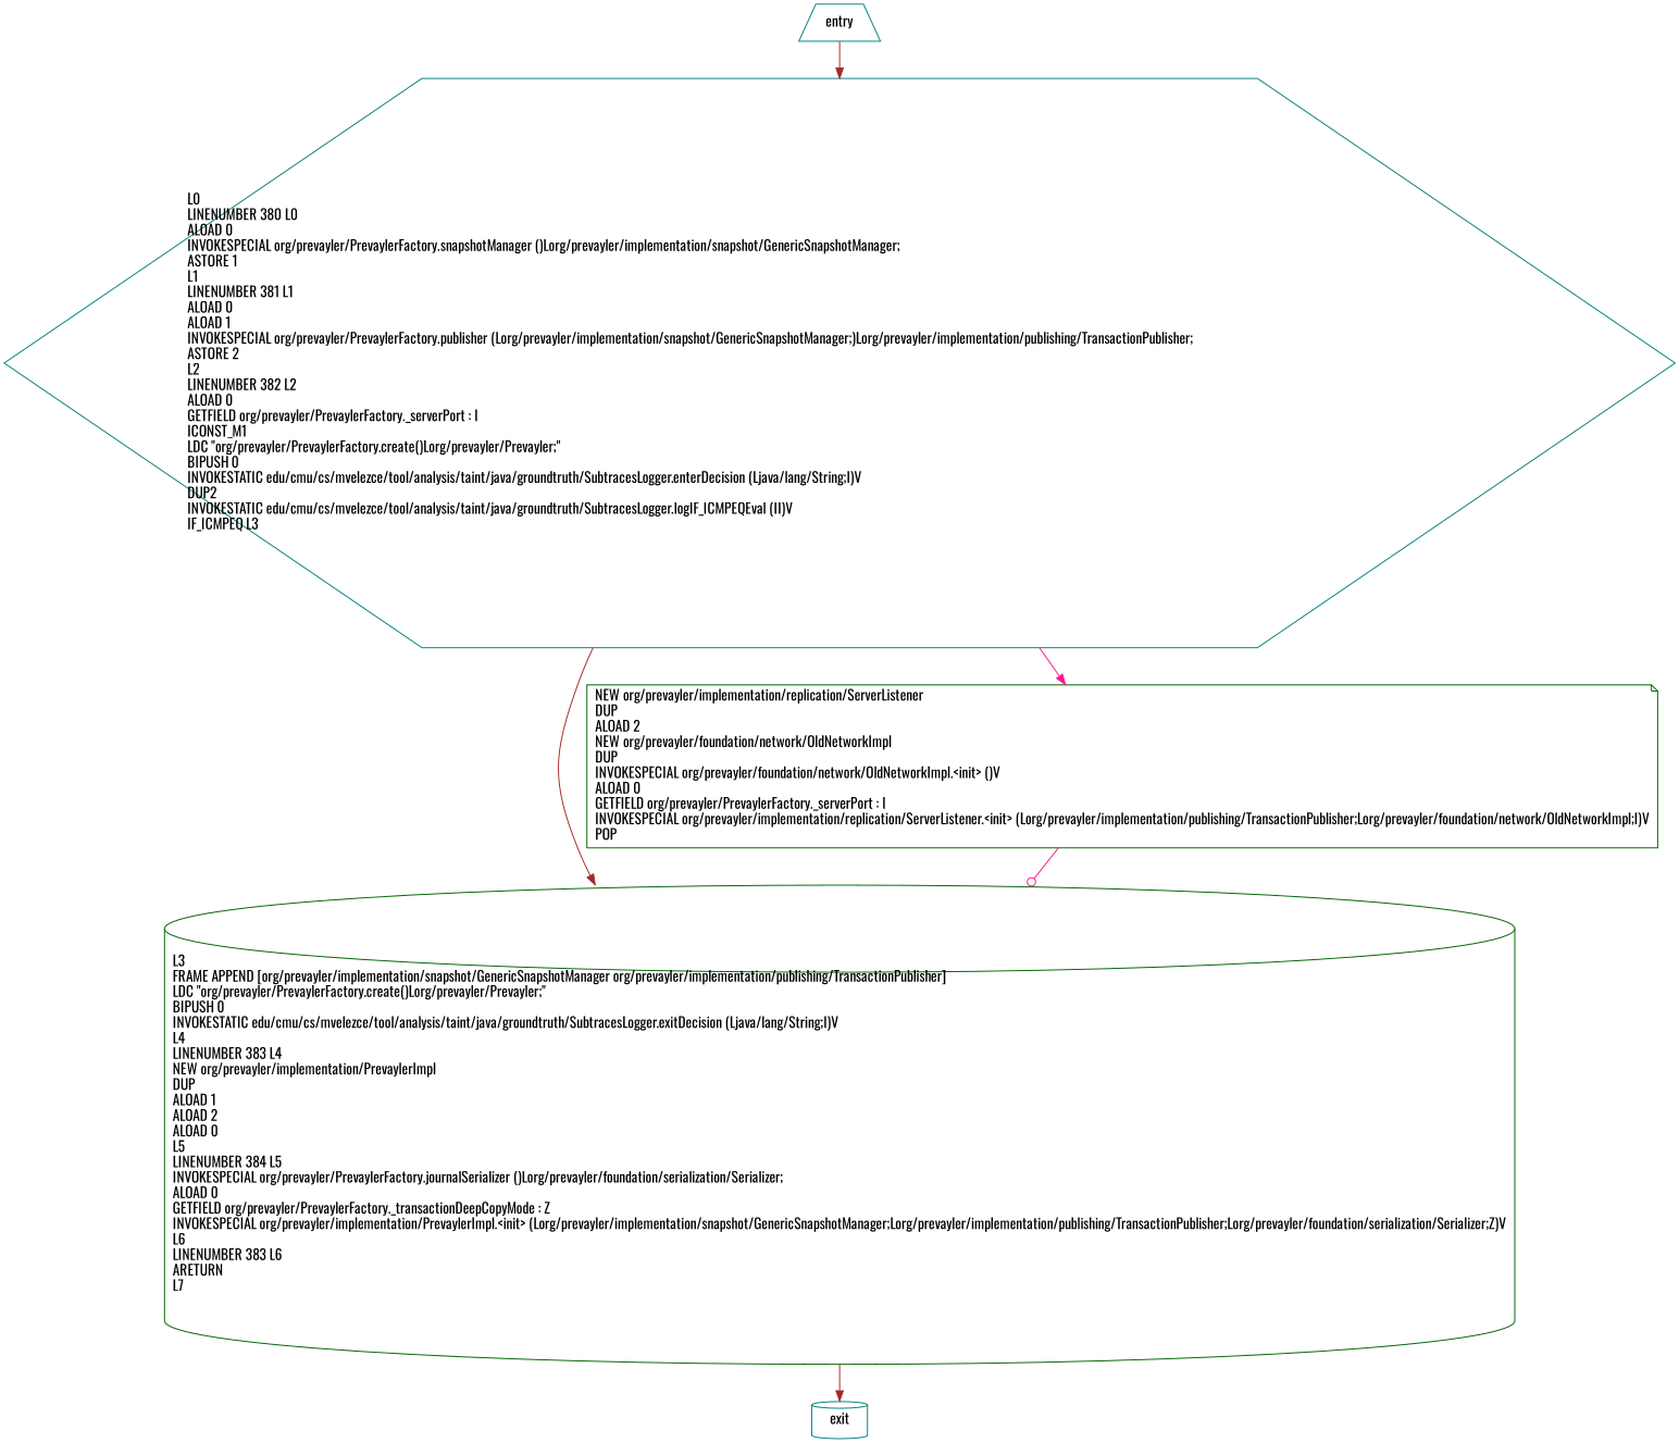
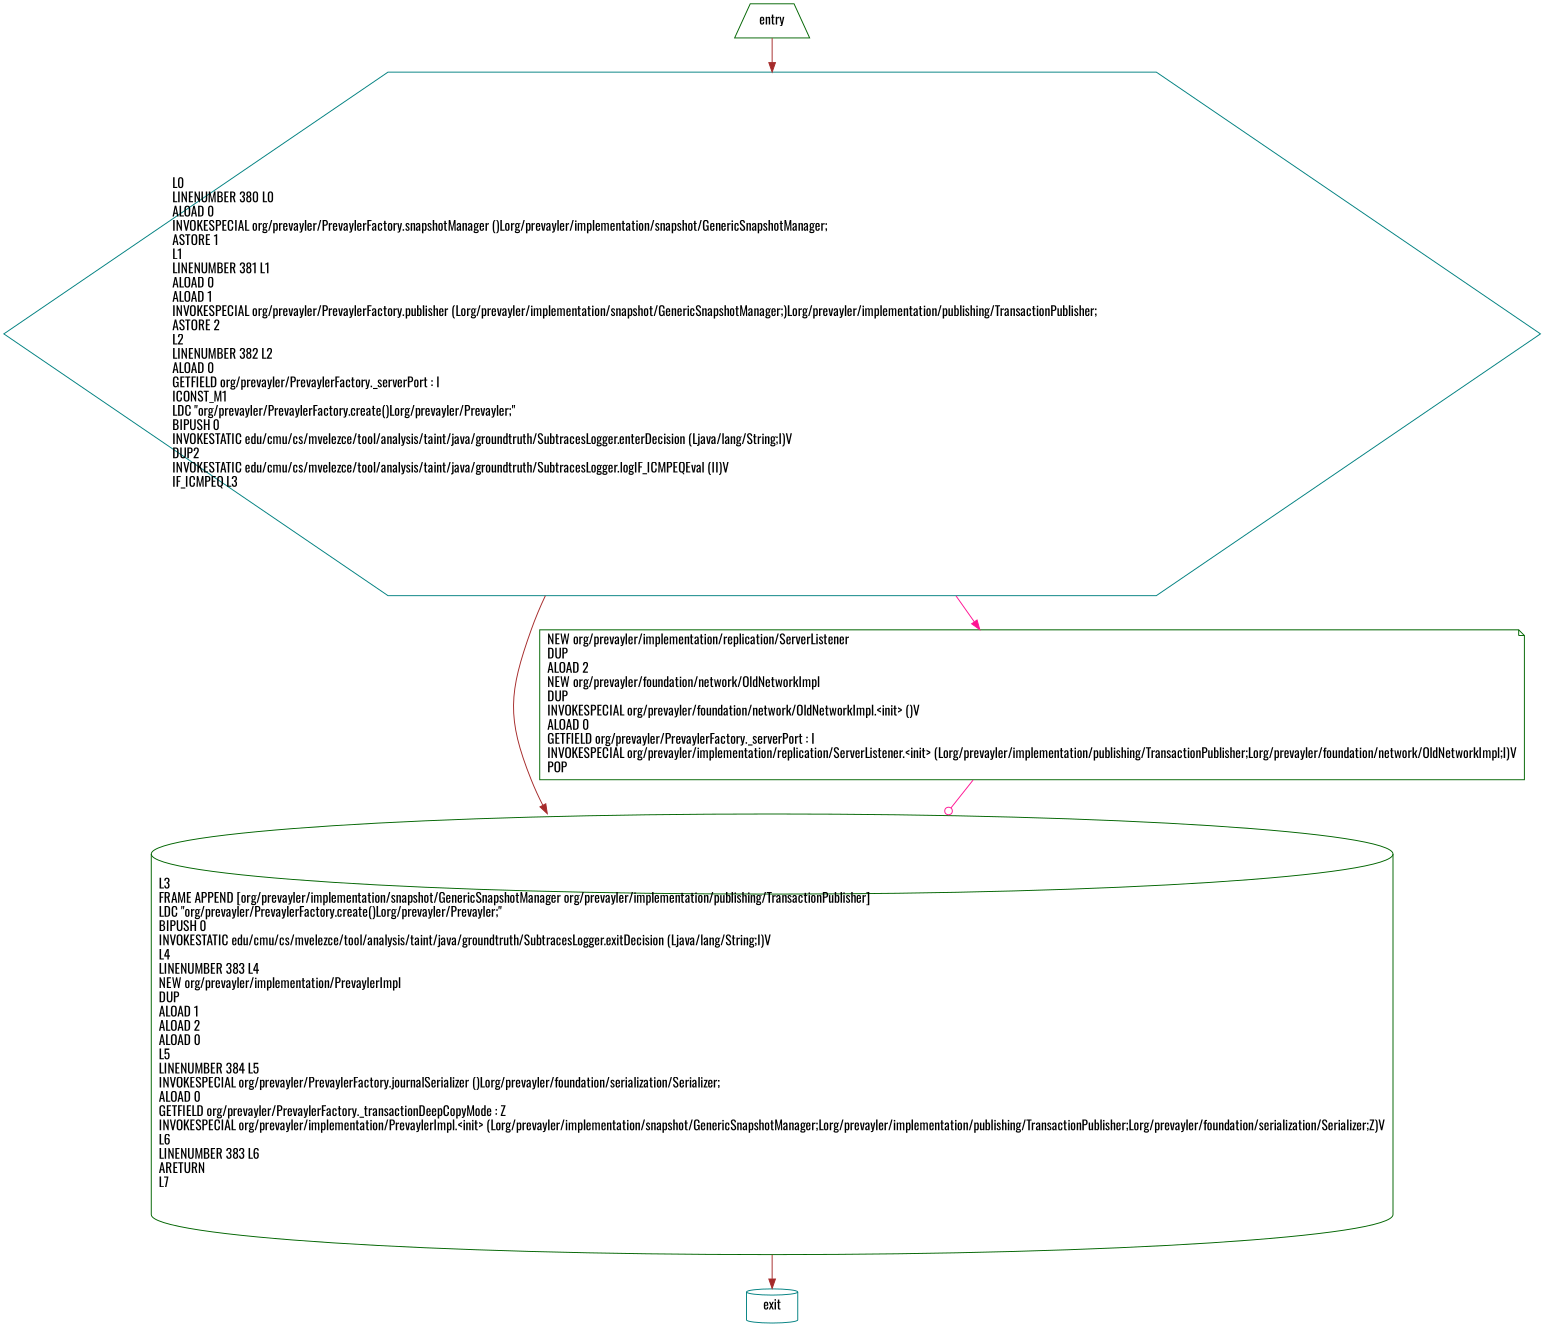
  digraph {
    fontname=Oswald
    node [shape=cylinder color=teal fontname=Oswald]
    edge [color=brown arrowhead=normal fontname=Oswald]
    n1 [label="L3\lFRAME APPEND [org/prevayler/implementation/snapshot/GenericSnapshotManager org/prevayler/implementation/publishing/TransactionPublisher]\lLDC \"org/prevayler/PrevaylerFactory.create()Lorg/prevayler/Prevayler;\"\lBIPUSH 0\lINVOKESTATIC edu/cmu/cs/mvelezce/tool/analysis/taint/java/groundtruth/SubtracesLogger.exitDecision (Ljava/lang/String;I)V\lL4\lLINENUMBER 383 L4\lNEW org/prevayler/implementation/PrevaylerImpl\lDUP\lALOAD 1\lALOAD 2\lALOAD 0\lL5\lLINENUMBER 384 L5\lINVOKESPECIAL org/prevayler/PrevaylerFactory.journalSerializer ()Lorg/prevayler/foundation/serialization/Serializer;\lALOAD 0\lGETFIELD org/prevayler/PrevaylerFactory._transactionDeepCopyMode : Z\lINVOKESPECIAL org/prevayler/implementation/PrevaylerImpl.\<init\> (Lorg/prevayler/implementation/snapshot/GenericSnapshotManager;Lorg/prevayler/implementation/publishing/TransactionPublisher;Lorg/prevayler/foundation/serialization/Serializer;Z)V\lL6\lLINENUMBER 383 L6\lARETURN\lL7\l" color=darkgreen]
    exit
    n3 [label="L0\lLINENUMBER 380 L0\lALOAD 0\lINVOKESPECIAL org/prevayler/PrevaylerFactory.snapshotManager ()Lorg/prevayler/implementation/snapshot/GenericSnapshotManager;\lASTORE 1\lL1\lLINENUMBER 381 L1\lALOAD 0\lALOAD 1\lINVOKESPECIAL org/prevayler/PrevaylerFactory.publisher (Lorg/prevayler/implementation/snapshot/GenericSnapshotManager;)Lorg/prevayler/implementation/publishing/TransactionPublisher;\lASTORE 2\lL2\lLINENUMBER 382 L2\lALOAD 0\lGETFIELD org/prevayler/PrevaylerFactory._serverPort : I\lICONST_M1\lLDC \"org/prevayler/PrevaylerFactory.create()Lorg/prevayler/Prevayler;\"\lBIPUSH 0\lINVOKESTATIC edu/cmu/cs/mvelezce/tool/analysis/taint/java/groundtruth/SubtracesLogger.enterDecision (Ljava/lang/String;I)V\lDUP2\lINVOKESTATIC edu/cmu/cs/mvelezce/tool/analysis/taint/java/groundtruth/SubtracesLogger.logIF_ICMPEQEval (II)V\lIF_ICMPEQ L3\l" shape=hexagon]
    n4 [label="NEW org/prevayler/implementation/replication/ServerListener\lDUP\lALOAD 2\lNEW org/prevayler/foundation/network/OldNetworkImpl\lDUP\lINVOKESPECIAL org/prevayler/foundation/network/OldNetworkImpl.\<init\> ()V\lALOAD 0\lGETFIELD org/prevayler/PrevaylerFactory._serverPort : I\lINVOKESPECIAL org/prevayler/implementation/replication/ServerListener.\<init\> (Lorg/prevayler/implementation/publishing/TransactionPublisher;Lorg/prevayler/foundation/network/OldNetworkImpl;I)V\lPOP\l" shape=note color=darkgreen]
-   entry [shape=trapezium]
+   entry [shape=trapezium color=darkgreen]
    n1 -> exit
    n3 -> n1
    n3 -> n4 [color=deeppink]
    n4 -> n1 [color=deeppink arrowhead=odot]
    entry -> n3
  }
